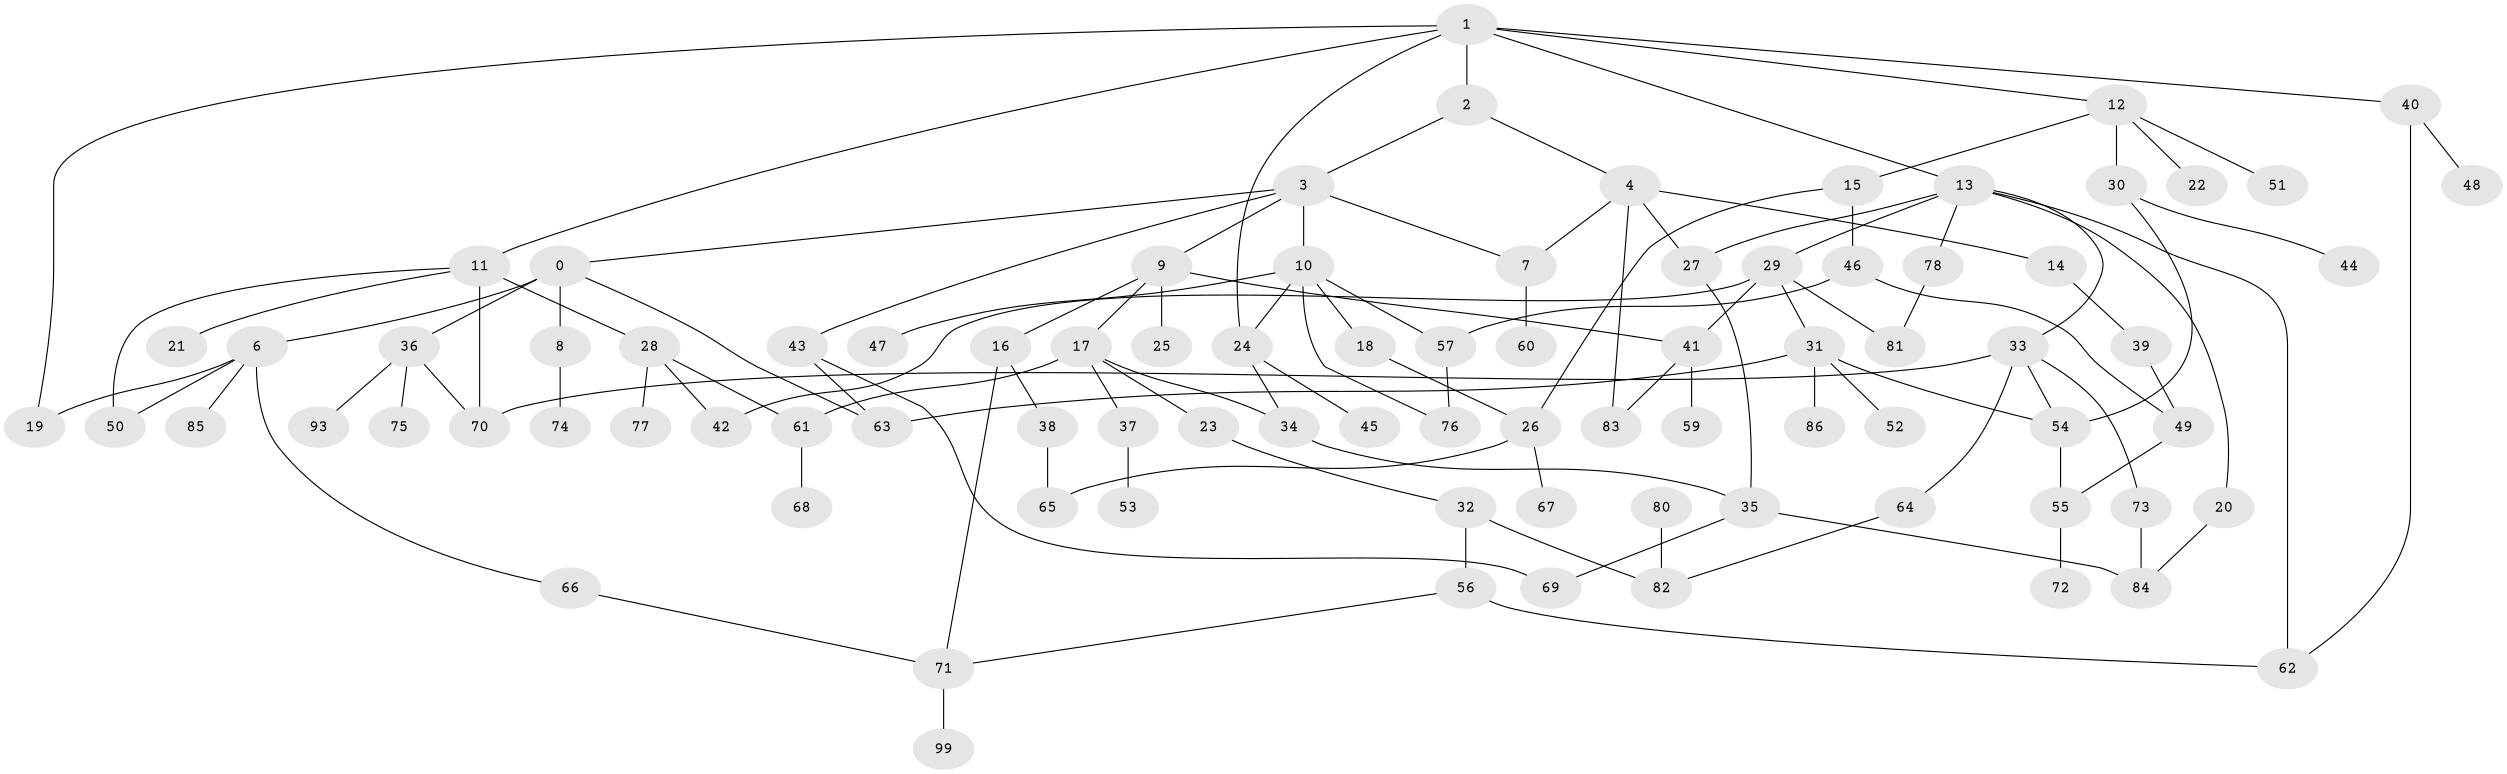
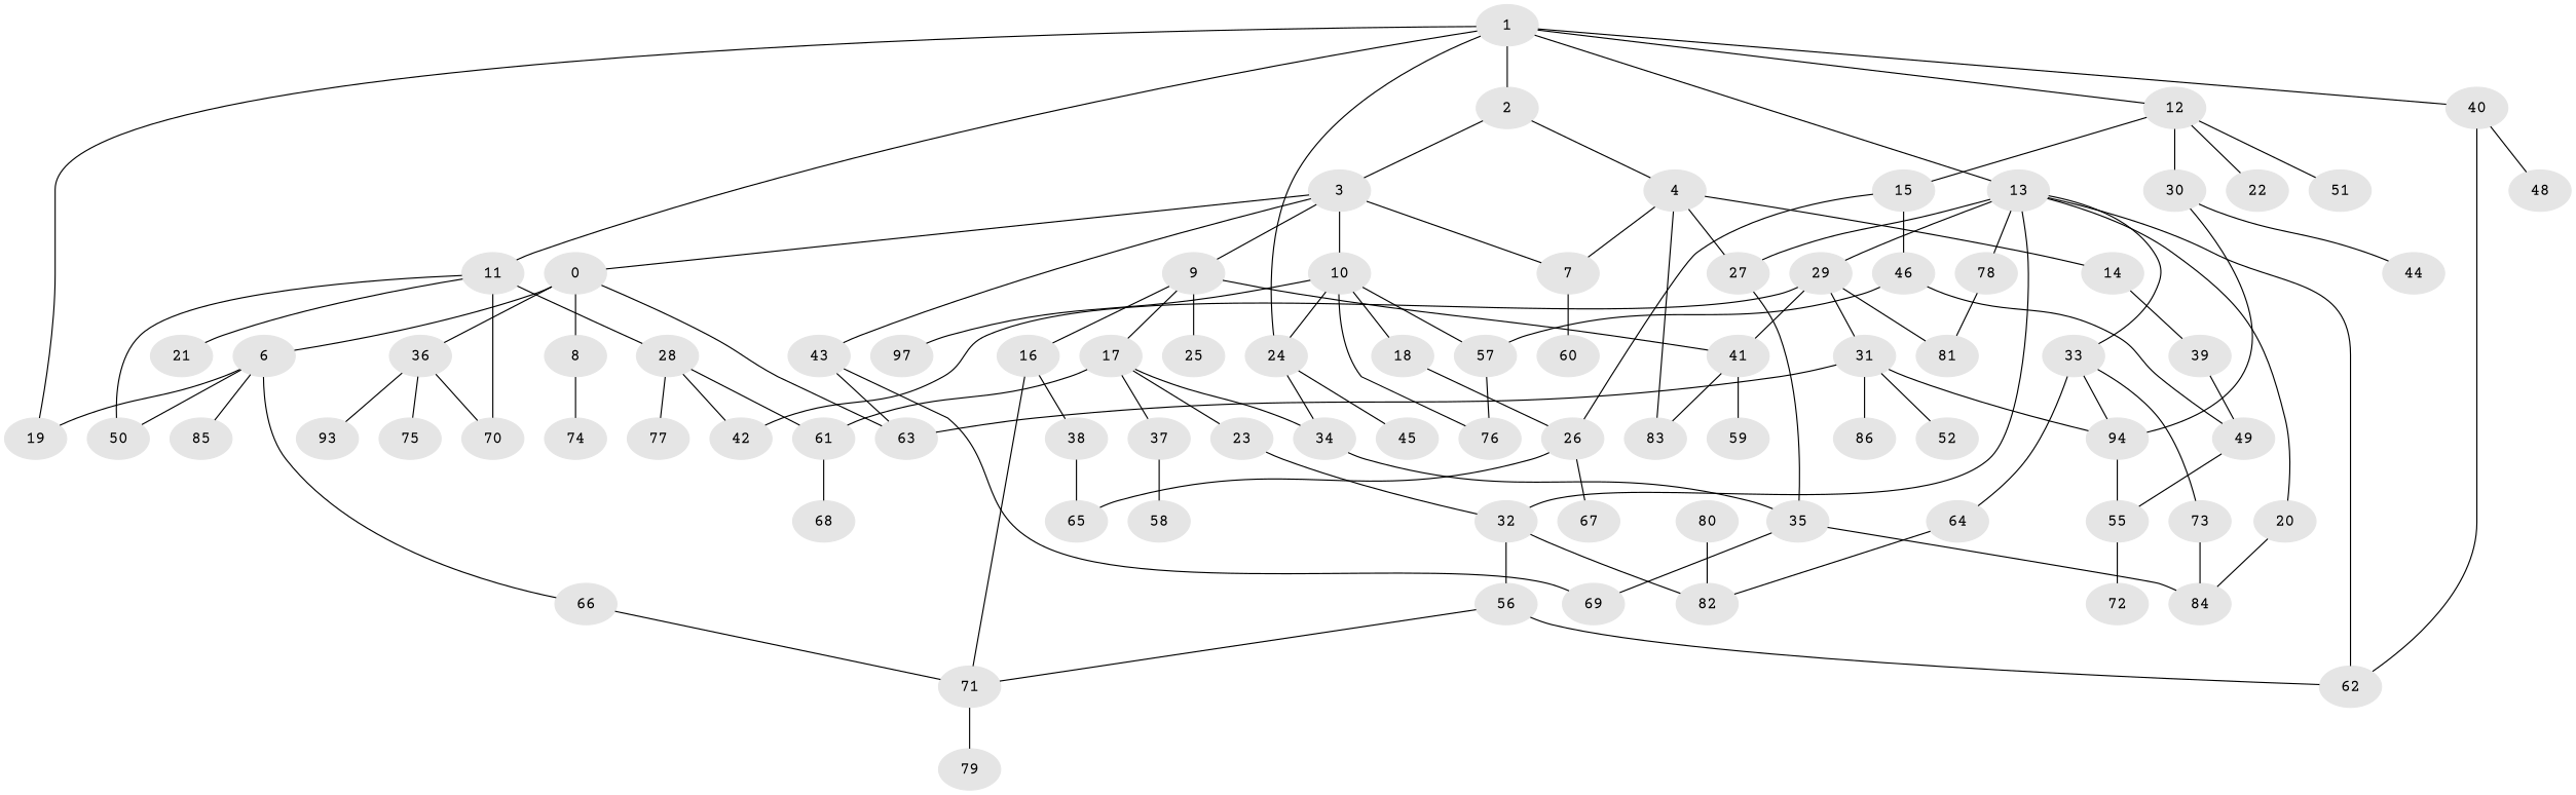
  graph {
    fontname="Courier Prime"
    node [color=gray90 fontname="Courier Prime" style=filled]
    edge [fontname="Courier Prime"]
    1
    2
    11
    12
    13
    19
    24
    40
    3
    4
    50
    21
    28
    70
    15
    22
    30
    51
    27
    20
    29
    32
    33
    62
    78
    34
    45
    48
    n29 [label=0]
    7
    9
    10
    43
    14
    83
    6
    8
    36
    63
    60
    16
    17
    25
    41
    18
-   47
+   47 [label=97]
    57
    76
    69
    39
    35
    66
    85
    74
    n55 [label=93]
    75
    71
    38
    23
    37
    61
    59
    26
    42
    77
    46
    44
-   54
+   54 [label=94]
    84
    31
    81
    56
    82
    64
    73
    49
    65
    67
-   79 [label=99]
-   58 [label=53]
+   79
+   58
    68
    52
    86
    55
    72
    80
    1 -- 2
    1 -- 11
    1 -- 12
    1 -- 13
    1 -- 19
    1 -- 24
    1 -- 40
    2 -- 3
    2 -- 4
    11 -- 50
    11 -- 21
    11 -- 28
    11 -- 70
    12 -- 15
    12 -- 22
    12 -- 30
    12 -- 51
    13 -- 27
    13 -- 20
    13 -- 29
+   13 -- 32
    13 -- 33
    13 -- 62
    13 -- 78
    24 -- 34
    24 -- 45
    40 -- 62
    40 -- 48
    3 -- n29
    3 -- 7
    3 -- 9
    3 -- 10
    3 -- 43
    4 -- 27
    4 -- 7
    4 -- 14
    4 -- 83
    28 -- 61
    28 -- 42
    28 -- 77
    15 -- 26
    15 -- 46
    30 -- 44
    30 -- 54
    27 -- 35
    20 -- 84
    29 -- 41
    29 -- 42
    29 -- 31
    29 -- 81
    32 -- 56
    32 -- 82
-   33 -- 70
    33 -- 54
    33 -- 64
    33 -- 73
    78 -- 81
    34 -- 35
    n29 -- 6
    n29 -- 8
    n29 -- 36
    n29 -- 63
    7 -- 60
    9 -- 16
    9 -- 17
    9 -- 25
    9 -- 41
    10 -- 24
    10 -- 18
    10 -- 47
    10 -- 57
    10 -- 76
    43 -- 63
    43 -- 69
    14 -- 39
    6 -- 19
    6 -- 50
    6 -- 66
    6 -- 85
    8 -- 74
    36 -- 70
    36 -- n55
    36 -- 75
    16 -- 71
    16 -- 38
    17 -- 34
    17 -- 23
    17 -- 37
    17 -- 61
    41 -- 83
    41 -- 59
    18 -- 26
    57 -- 76
    39 -- 49
    35 -- 69
    35 -- 84
    66 -- 71
    71 -- 79
    38 -- 65
    23 -- 32
    37 -- 58
    61 -- 68
    26 -- 65
    26 -- 67
    46 -- 57
    46 -- 49
    54 -- 55
    31 -- 63
    31 -- 54
    31 -- 52
    31 -- 86
    56 -- 62
    56 -- 71
    64 -- 82
    73 -- 84
    49 -- 55
    55 -- 72
    80 -- 82
  }
